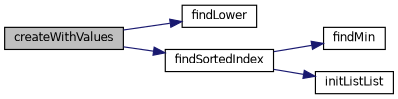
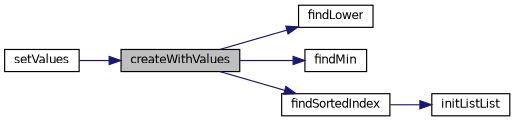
  digraph {
    rankdir=LR
    node [color=black fontname=Helvetica fontsize=10 shape=record]
    edge [color=midnightblue fontname=Helvetica fontsize=10 labelfontname=Helvetica labelfontsize=10 style=solid]
    n1 [fillcolor=grey75 fontcolor=black height=0.2 label=createWithValues style=filled width=0.4]
    n2 [height=0.2 label=findLower width=0.4]
    n3 [height=0.2 label=findMin width=0.4]
    n4 [height=0.2 label=findSortedIndex width=0.4]
    n5 [height=0.2 label=initListList width=0.4]
+   n6 [height=0.2 label=setValues width=0.4]
    n1 -> n2
-   n4 -> n3
+   n1 -> n3
    n1 -> n4
    n4 -> n5
+   n6 -> n1
  }
